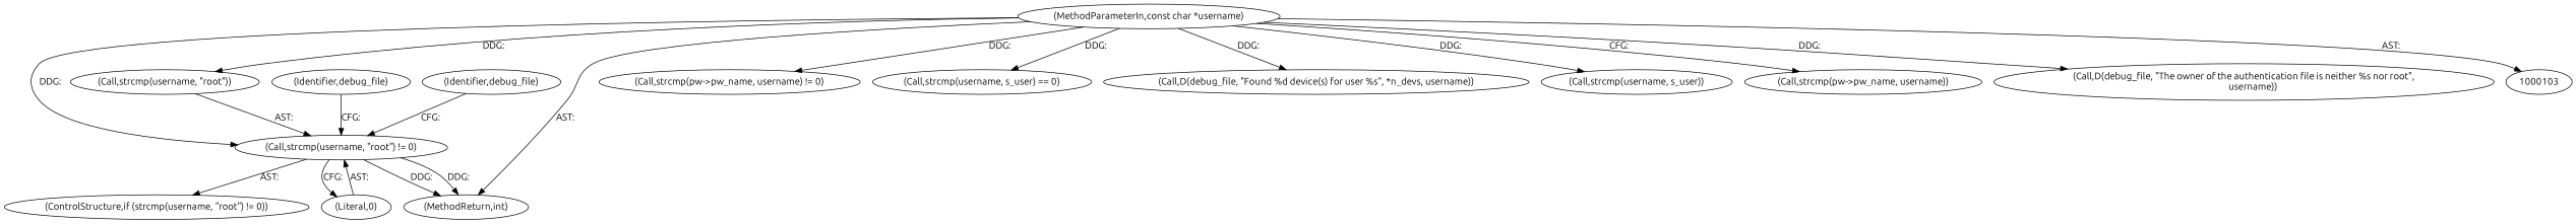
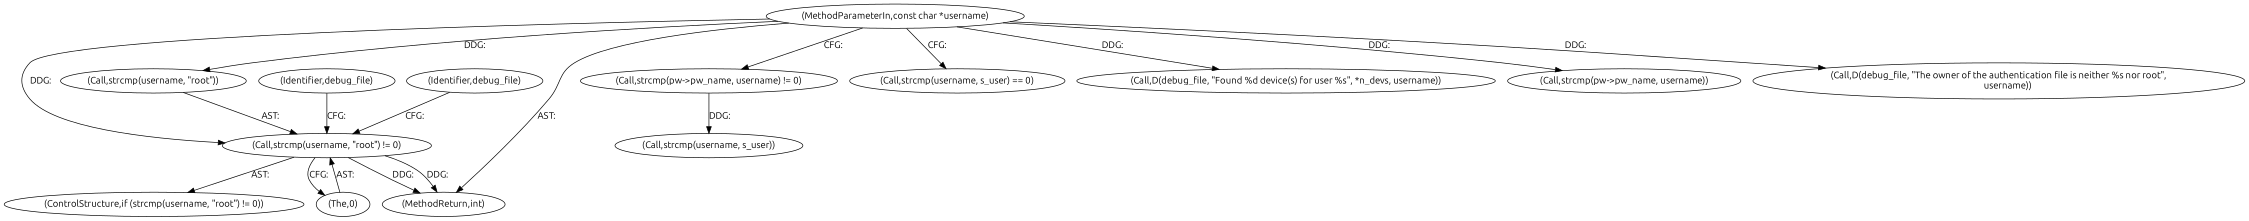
  digraph {
    fontname=Ubuntu
    node [fontname=Ubuntu]
    edge [fontname=Ubuntu]
    n1 [label="(Call,strcmp(username, \"root\") != 0)"]
    n2 [label="(ControlStructure,if (strcmp(username, \"root\") != 0))"]
-   n3 [label="(Literal,0)"]
+   n3 [label="(The,0)"]
    n4 [label="(MethodReturn,int)"]
    n5 [label="(MethodParameterIn,const char *username)"]
    n6 [label="(Call,strcmp(pw->pw_name, username) != 0)"]
    n7 [label="(Call,strcmp(username, s_user) == 0)"]
    n8 [label="(Call,D(debug_file, \"Found %d device(s) for user %s\", *n_devs, username))"]
    n9 [label="(Call,strcmp(username, s_user))"]
    n10 [label="(Call,strcmp(pw->pw_name, username))"]
    n11 [label="(Call,D(debug_file, \"The owner of the authentication file is neither %s nor root\",\n         username))"]
    n12 [label="(Call,strcmp(username, \"root\"))"]
-   1000103
    n14 [label="(Identifier,debug_file)"]
    n15 [label="(Identifier,debug_file)"]
    n1 -> n2 [label="AST: "]
    n1 -> n3 [label="CFG: "]
    n1 -> n4 [label="DDG: "]
    n1 -> n4 [label="DDG: "]
    n3 -> n1 [label="AST: "]
    n5 -> n1 [label="DDG: "]
    n5 -> n4 [label="AST: "]
-   n5 -> n6 [label="DDG: "]
-   n5 -> n7 [label="DDG: "]
+   n5 -> n6 [label="CFG: "]
+   n5 -> n7 [label="CFG: "]
    n5 -> n8 [label="DDG: "]
-   n5 -> n9 [label="DDG: "]
-   n5 -> n10 [label="CFG: "]
+   n6 -> n9 [label="DDG: "]
+   n5 -> n10 [label="DDG: "]
    n5 -> n11 [label="DDG: "]
    n5 -> n12 [label="DDG: "]
-   n5 -> 1000103 [label="AST: "]
    n12 -> n1 [label="AST: "]
    n14 -> n1 [label="CFG: "]
    n15 -> n1 [label="CFG: "]
  }
